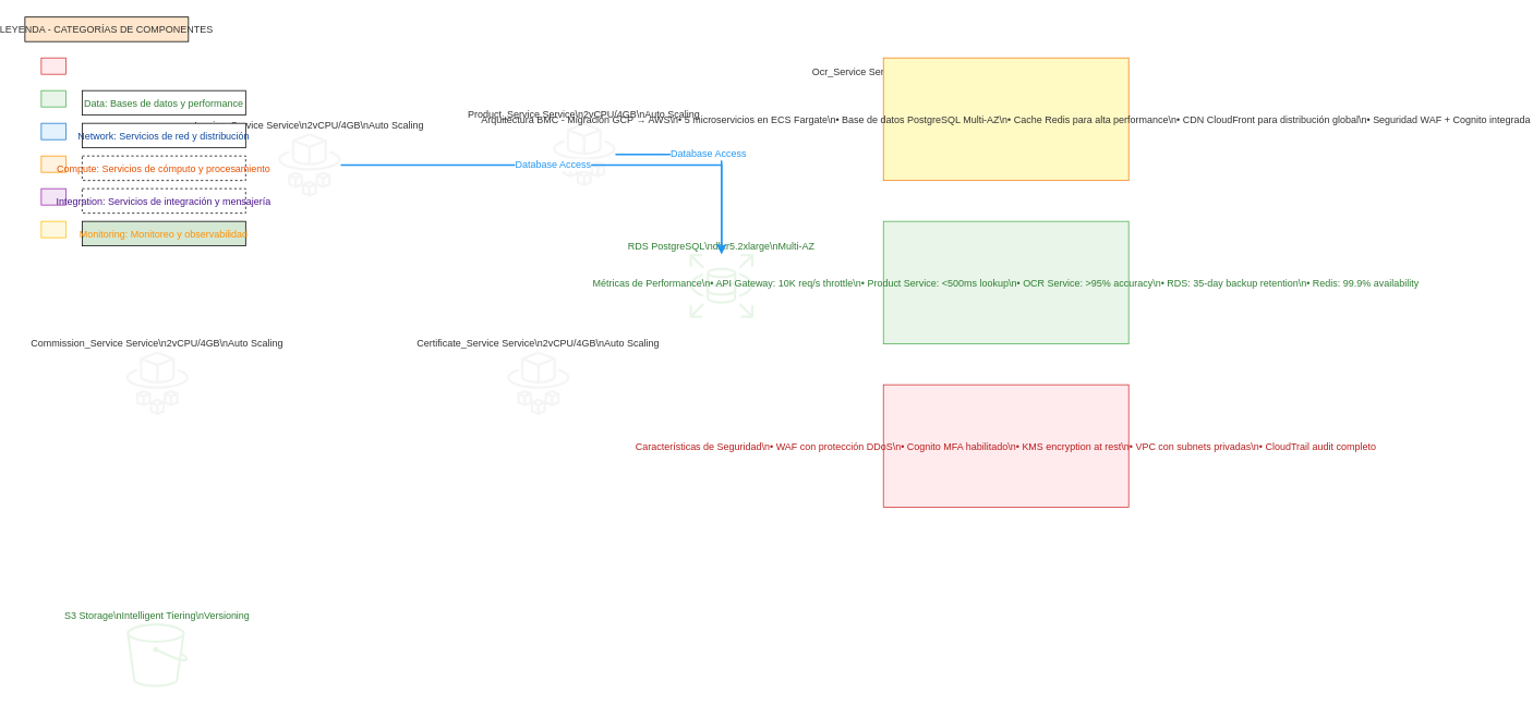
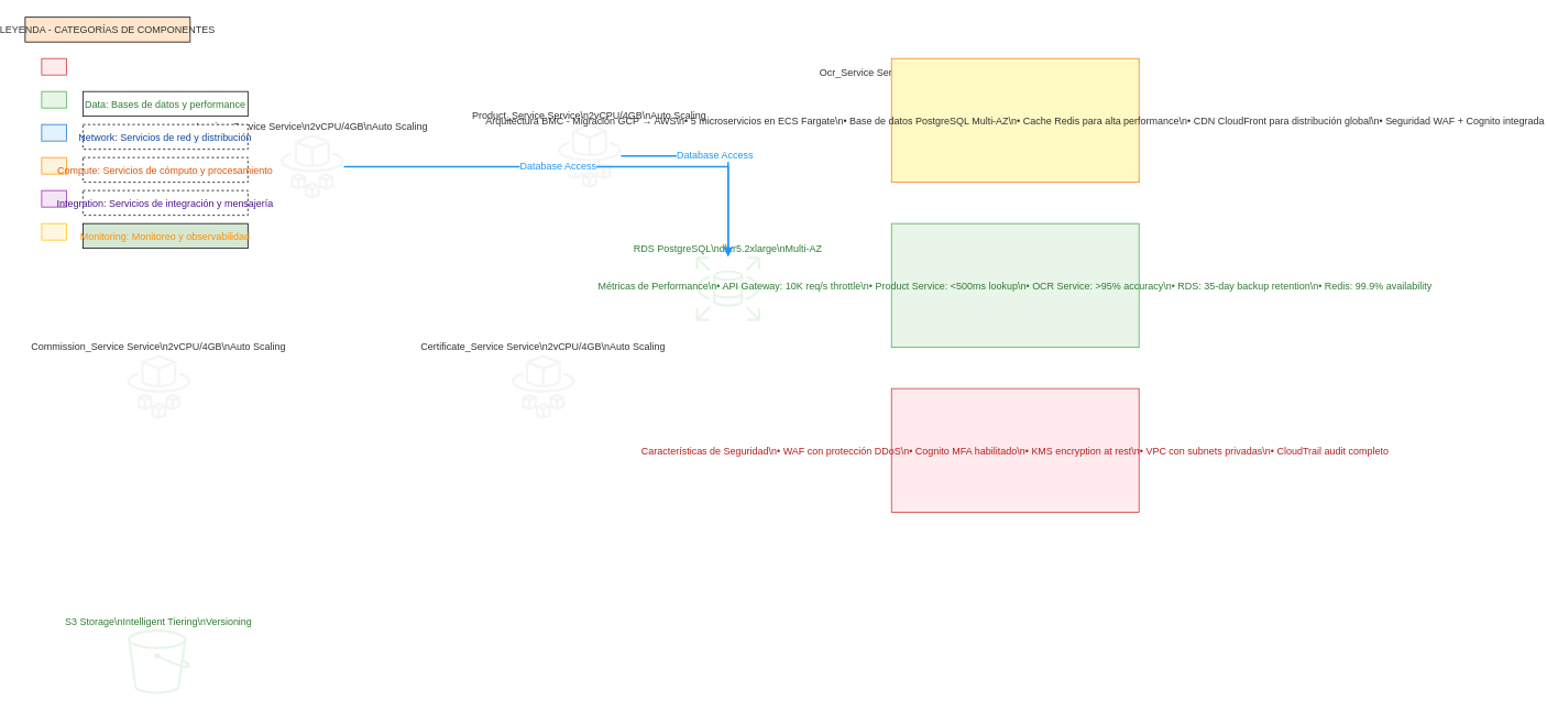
  <mxCell id="0" />
  <mxCell id="1" parent="0" />
  <mxCell id="2" value="Invoice_Service Service\n2vCPU/4GB\nAuto Scaling" style="shape=mxgraph.aws4.fargate;fillColor=#F5F5F5;strokeColor=#666666;fontColor=#333333;fontSize=12;labelPosition=bottom;verticalLabelPosition=top;align=center;verticalAlign=bottom;" vertex="1" parent="1"><mxGeometry x="329" y="162" width="78" height="78" as="geometry" /></mxCell>
  <mxCell id="3" value="Product_Service Service\n2vCPU/4GB\nAuto Scaling" style="shape=mxgraph.aws4.fargate;fillColor=#F5F5F5;strokeColor=#666666;fontColor=#333333;fontSize=12;labelPosition=bottom;verticalLabelPosition=top;align=center;verticalAlign=bottom;" vertex="1" parent="1"><mxGeometry x="665" y="149" width="78" height="78" as="geometry" /></mxCell>
  <mxCell id="4" value="Ocr_Service Service\n2vCPU/4GB\nAuto Scaling" style="shape=mxgraph.aws4.fargate;fillColor=#F5F5F5;strokeColor=#666666;fontColor=#333333;fontSize=12;labelPosition=bottom;verticalLabelPosition=top;align=center;verticalAlign=bottom;" vertex="1" parent="1"><mxGeometry x="1075" y="96" width="78" height="78" as="geometry" /></mxCell>
  <mxCell id="5" value="Commission_Service Service\n2vCPU/4GB\nAuto Scaling" style="shape=mxgraph.aws4.fargate;fillColor=#F5F5F5;strokeColor=#666666;fontColor=#333333;fontSize=12;labelPosition=bottom;verticalLabelPosition=top;align=center;verticalAlign=bottom;" vertex="1" parent="1"><mxGeometry x="143" y="429" width="78" height="78" as="geometry" /></mxCell>
  <mxCell id="6" value="Certificate_Service Service\n2vCPU/4GB\nAuto Scaling" style="shape=mxgraph.aws4.fargate;fillColor=#F5F5F5;strokeColor=#666666;fontColor=#333333;fontSize=12;labelPosition=bottom;verticalLabelPosition=top;align=center;verticalAlign=bottom;" vertex="1" parent="1"><mxGeometry x="609" y="429" width="78" height="78" as="geometry" /></mxCell>
  <mxCell id="7" value="RDS PostgreSQL\ndb.r5.2xlarge\nMulti-AZ" style="shape=mxgraph.aws4.rds;fillColor=#E8F5E8;strokeColor=#4CAF50;fontColor=#2E7D32;fontSize=12;labelPosition=bottom;verticalLabelPosition=top;align=center;verticalAlign=bottom;" vertex="1" parent="1"><mxGeometry x="833" y="310" width="78" height="78" as="geometry" /></mxCell>
  <mxCell id="8" value="S3 Storage\nIntelligent Tiering\nVersioning" style="shape=mxgraph.aws4.s3;fillColor=#E8F5E8;strokeColor=#4CAF50;fontColor=#2E7D32;fontSize=12;labelPosition=bottom;verticalLabelPosition=top;align=center;verticalAlign=bottom;" vertex="1" parent="1"><mxGeometry x="143" y="762" width="78" height="78" as="geometry" /></mxCell>
  <mxCell id="9" value="LEYENDA - CATEGORÍAS DE COMPONENTES" style="fillColor=#ffe6cc;strokeColor=#000000;fontColor=#333333;fontSize=12;" vertex="1" parent="1"><mxGeometry x="20" y="20" width="200" height="30" as="geometry" /></mxCell>
  <mxCell id="10" value="" style="fillColor=#FFEBEE;strokeColor=#D32F2F;fontColor=#000000;fontSize=12;" vertex="1" parent="1"><mxGeometry x="40" y="70" width="30" height="20" as="geometry" /></mxCell>
  <mxCell id="11" value="" style="fillColor=#E8F5E8;strokeColor=#4CAF50;fontColor=#000000;fontSize=12;" vertex="1" parent="1"><mxGeometry x="40" y="110" width="30" height="20" as="geometry" /></mxCell>
  <mxCell id="12" value="Data: Bases de datos y performance" style="fillColor=#FFFFFF;strokeColor=#000000;fontColor=#2E7D32;fontSize=12;" vertex="1" parent="1"><mxGeometry x="90" y="110" width="200" height="30" as="geometry" /></mxCell>
  <mxCell id="13" value="" style="fillColor=#E3F2FD;strokeColor=#1976D2;fontColor=#000000;fontSize=12;" vertex="1" parent="1"><mxGeometry x="40" y="150" width="30" height="20" as="geometry" /></mxCell>
- <mxCell id="14" value="Network: Servicios de red y distribución" style="fillColor=#FFFFFF;strokeColor=#000000;fontColor=#0D47A1;fontSize=12;" vertex="1" parent="1"><mxGeometry x="90" y="150" width="200" height="30" as="geometry" /></mxCell>
+ <mxCell id="14" value="Network: Servicios de red y distribución" style="fillColor=#FFFFFF;strokeColor=#000000;fontColor=#0D47A1;fontSize=12;dashed=1;" vertex="1" parent="1"><mxGeometry x="90" y="150" width="200" height="30" as="geometry" /></mxCell>
  <mxCell id="15" value="" style="fillColor=#FFF3E0;strokeColor=#FF9800;fontColor=#000000;fontSize=12;" vertex="1" parent="1"><mxGeometry x="40" y="190" width="30" height="20" as="geometry" /></mxCell>
  <mxCell id="16" value="Compute: Servicios de cómputo y procesamiento" style="fillColor=#FFFFFF;strokeColor=#000000;fontColor=#E65100;fontSize=12;dashed=1;" vertex="1" parent="1"><mxGeometry x="90" y="190" width="200" height="30" as="geometry" /></mxCell>
  <mxCell id="17" value="" style="fillColor=#F3E5F5;strokeColor=#9C27B0;fontColor=#000000;fontSize=12;" vertex="1" parent="1"><mxGeometry x="40" y="230" width="30" height="20" as="geometry" /></mxCell>
  <mxCell id="18" value="Integration: Servicios de integración y mensajería" style="fillColor=#FFFFFF;strokeColor=#000000;fontColor=#4A148C;fontSize=12;dashed=1;" vertex="1" parent="1"><mxGeometry x="90" y="230" width="200" height="30" as="geometry" /></mxCell>
  <mxCell id="19" value="" style="fillColor=#FFF8E1;strokeColor=#FFC107;fontColor=#000000;fontSize=12;" vertex="1" parent="1"><mxGeometry x="40" y="270" width="30" height="20" as="geometry" /></mxCell>
  <mxCell id="20" value="Monitoring: Monitoreo y observabilidad" style="fillColor=#d5e8d4;strokeColor=#000000;fontColor=#FF8F00;fontSize=12;" vertex="1" parent="1"><mxGeometry x="90" y="270" width="200" height="30" as="geometry" /></mxCell>
  <mxCell id="21" value="Arquitectura BMC - Migración GCP → AWS\n• 5 microservicios en ECS Fargate\n• Base de datos PostgreSQL Multi-AZ\n• Cache Redis para alta performance\n• CDN CloudFront para distribución global\n• Seguridad WAF + Cognito integrada" style="fillColor=#FFF9C4;strokeColor=#F57F17;fontColor=#333333;fontSize=12;" vertex="1" parent="1"><mxGeometry x="1070" y="70" width="300" height="150" as="geometry" /></mxCell>
  <mxCell id="22" value="Métricas de Performance\n• API Gateway: 10K req/s throttle\n• Product Service: &lt;500ms lookup\n• OCR Service: &gt;95% accuracy\n• RDS: 35-day backup retention\n• Redis: 99.9% availability" style="fillColor=#E8F5E8;strokeColor=#4CAF50;fontColor=#2E7D32;fontSize=12;" vertex="1" parent="1"><mxGeometry x="1070" y="270" width="300" height="150" as="geometry" /></mxCell>
  <mxCell id="23" value="Características de Seguridad\n• WAF con protección DDoS\n• Cognito MFA habilitado\n• KMS encryption at rest\n• VPC con subnets privadas\n• CloudTrail audit completo" style="fillColor=#FFEBEE;strokeColor=#D32F2F;fontColor=#B71C1C;fontSize=12;" vertex="1" parent="1"><mxGeometry x="1070" y="470" width="300" height="150" as="geometry" /></mxCell>
  <mxCell id="24" style="edgeStyle=orthogonalEdgeStyle;rounded=0;orthogonalLoop=1;jettySize=auto;html=1;strokeColor=#2196F3;strokeWidth=2;fontColor=#2196F3;" edge="1" parent="1" source="2" target="7"><mxGeometry relative="1" as="geometry"><Array as="points" /></mxGeometry></mxCell>
  <mxCell id="25" value="Database Access" style="edgeLabel;html=1;align=center;verticalAlign=middle;resizable=0;points=[];fontSize=12;fontColor=#2196F3;" vertex="1" connectable="0" parent="24"><mxGeometry x="-0.1" y="1" relative="1" as="geometry"><mxPoint as="offset" /></mxGeometry></mxCell>
  <mxCell id="26" style="edgeStyle=orthogonalEdgeStyle;rounded=0;orthogonalLoop=1;jettySize=auto;html=1;strokeColor=#2196F3;strokeWidth=2;fontColor=#2196F3;" edge="1" parent="1" source="3" target="7"><mxGeometry relative="1" as="geometry"><Array as="points" /></mxGeometry></mxCell>
  <mxCell id="27" value="Database Access" style="edgeLabel;html=1;align=center;verticalAlign=middle;resizable=0;points=[];fontSize=12;fontColor=#2196F3;" vertex="1" connectable="0" parent="26"><mxGeometry x="-0.1" y="1" relative="1" as="geometry"><mxPoint as="offset" /></mxGeometry></mxCell>
